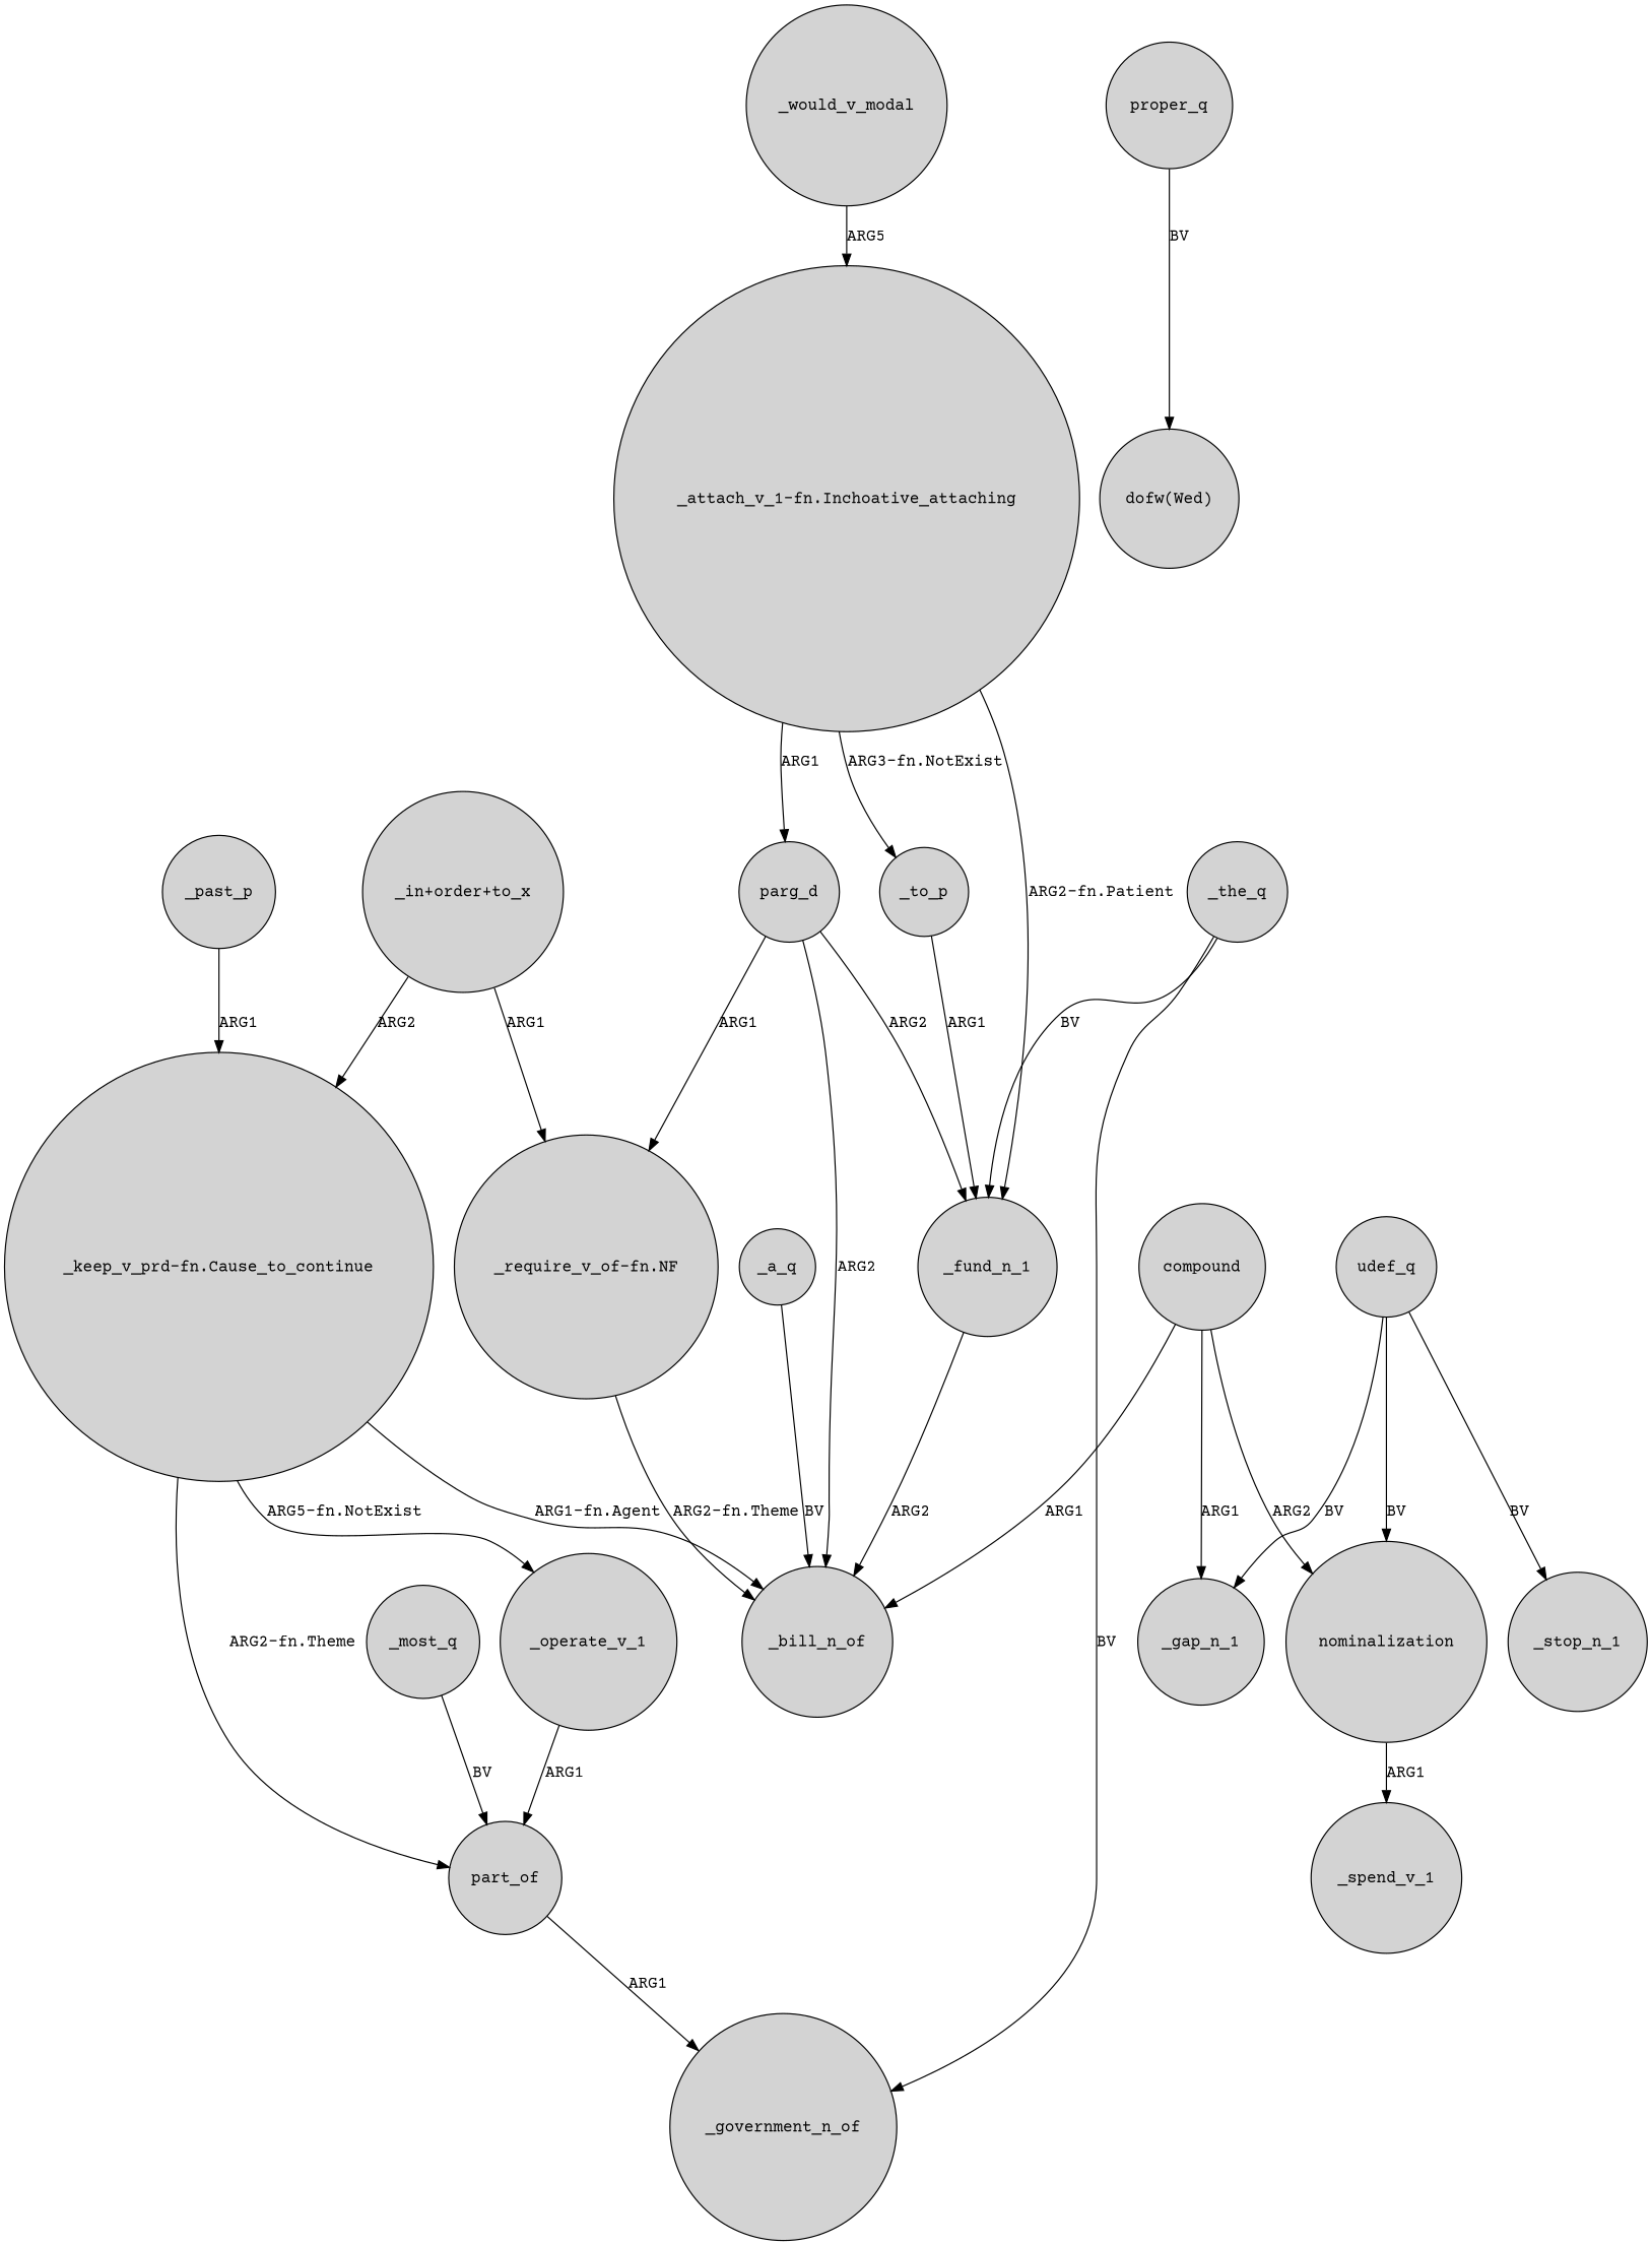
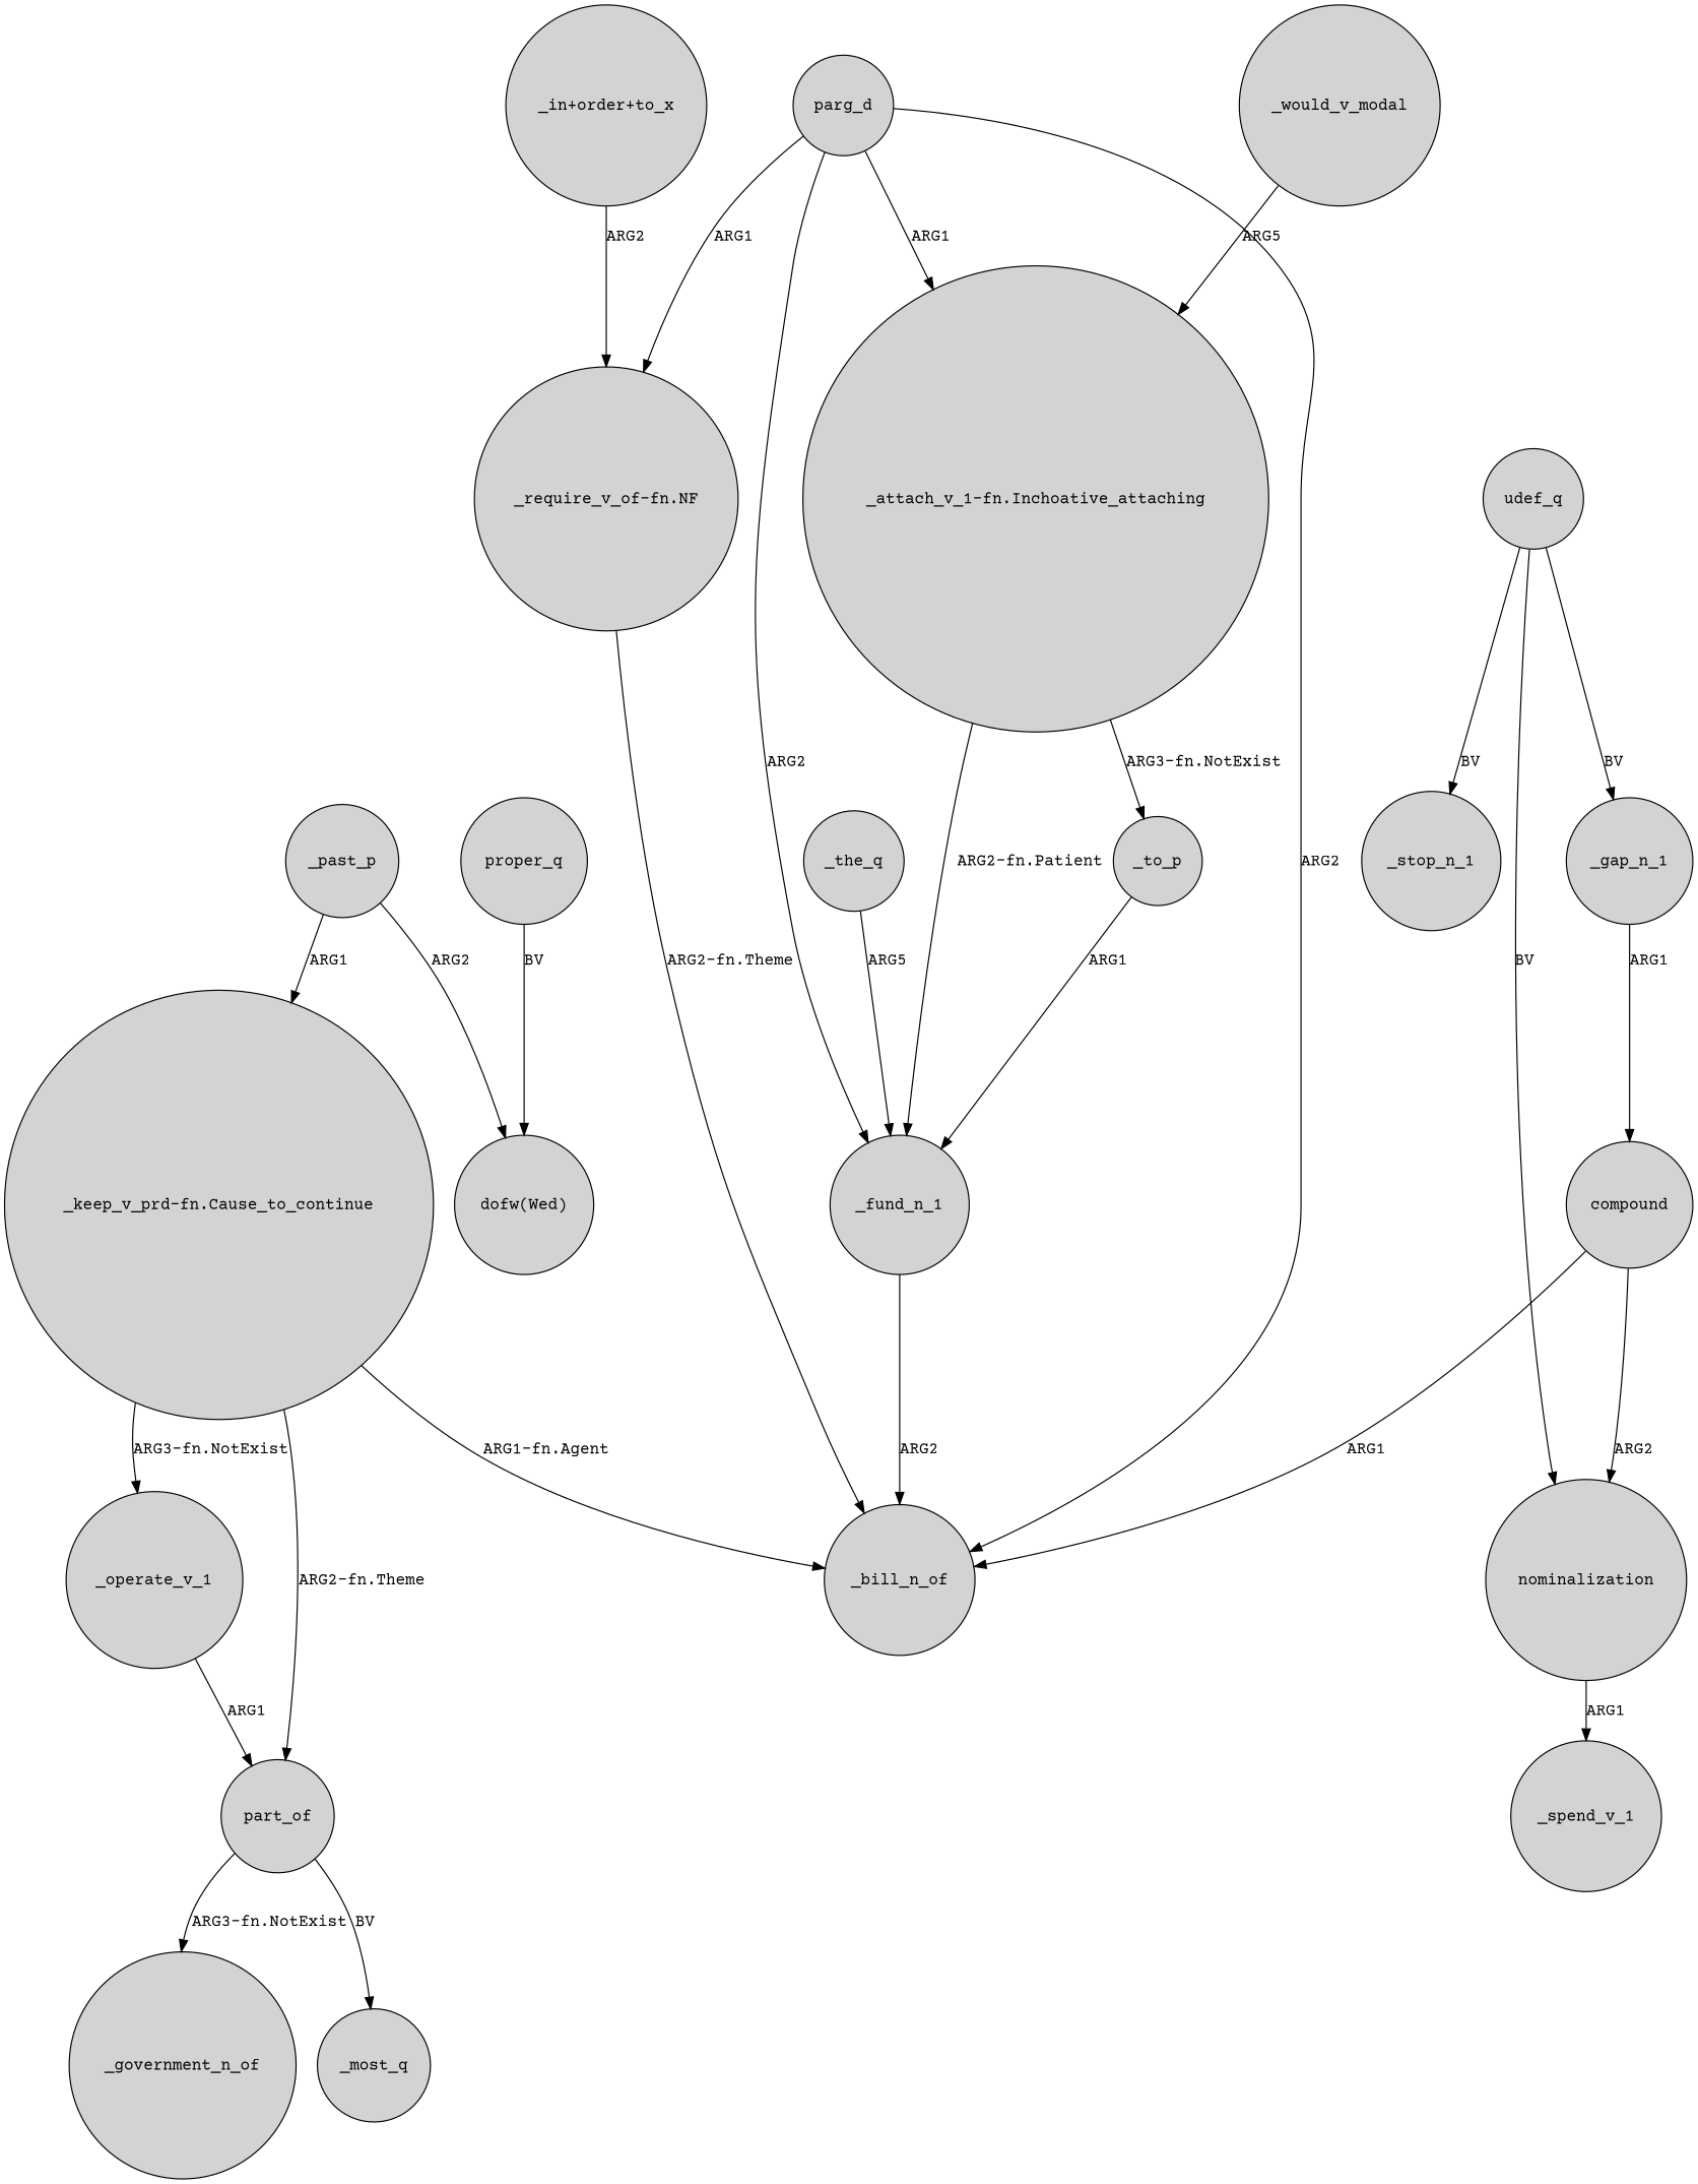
  digraph {
    fontname="Courier Prime"
    node [fontname="Courier Prime" shape=circle style=filled]
    edge [fontname="Courier Prime"]
    compound
    _bill_n_of
    nominalization
    _gap_n_1
    _spend_v_1
    "_keep_v_prd-fn.Cause_to_continue"
    _operate_v_1
    part_of
    _government_n_of
    "_in+order+to_x"
    "_require_v_of-fn.NF"
-   _a_q
    "_attach_v_1-fn.Inchoative_attaching"
    _to_p
    _fund_n_1
    udef_q
    _stop_n_1
    parg_d
    _the_q
    _would_v_modal
    proper_q
    "dofw(Wed)"
    _past_p
    _most_q
    compound -> _bill_n_of [label=ARG1]
    compound -> nominalization [label=ARG2]
-   compound -> _gap_n_1 [label=ARG1]
+   _gap_n_1 -> compound [label=ARG1]
    nominalization -> _spend_v_1 [label=ARG1]
    "_keep_v_prd-fn.Cause_to_continue" -> _bill_n_of [label="ARG1-fn.Agent"]
-   "_keep_v_prd-fn.Cause_to_continue" -> _operate_v_1 [label="ARG5-fn.NotExist"]
+   "_keep_v_prd-fn.Cause_to_continue" -> _operate_v_1 [label="ARG3-fn.NotExist"]
    "_keep_v_prd-fn.Cause_to_continue" -> part_of [label="ARG2-fn.Theme"]
    _operate_v_1 -> part_of [label=ARG1]
-   part_of -> _government_n_of [label=ARG1]
-   "_in+order+to_x" -> "_keep_v_prd-fn.Cause_to_continue" [label=ARG2]
-   "_in+order+to_x" -> "_require_v_of-fn.NF" [label=ARG1]
+   part_of -> _government_n_of [label="ARG3-fn.NotExist"]
+   "_in+order+to_x" -> "_require_v_of-fn.NF" [label=ARG2]
    "_require_v_of-fn.NF" -> _bill_n_of [label="ARG2-fn.Theme"]
-   _a_q -> _bill_n_of [label=BV]
    "_attach_v_1-fn.Inchoative_attaching" -> _to_p [label="ARG3-fn.NotExist"]
    "_attach_v_1-fn.Inchoative_attaching" -> _fund_n_1 [label="ARG2-fn.Patient"]
    _to_p -> _fund_n_1 [label=ARG1]
    _fund_n_1 -> _bill_n_of [label=ARG2]
    udef_q -> nominalization [label=BV]
    udef_q -> _gap_n_1 [label=BV]
    udef_q -> _stop_n_1 [label=BV]
    parg_d -> _bill_n_of [label=ARG2]
    parg_d -> "_require_v_of-fn.NF" [label=ARG1]
-   "_attach_v_1-fn.Inchoative_attaching" -> parg_d [label=ARG1]
+   parg_d -> "_attach_v_1-fn.Inchoative_attaching" [label=ARG1]
    parg_d -> _fund_n_1 [label=ARG2]
-   _the_q -> _government_n_of [label=BV]
-   _the_q -> _fund_n_1 [label=BV]
+   _the_q -> _fund_n_1 [label=ARG5]
    _would_v_modal -> "_attach_v_1-fn.Inchoative_attaching" [label=ARG5]
    proper_q -> "dofw(Wed)" [label=BV]
    _past_p -> "_keep_v_prd-fn.Cause_to_continue" [label=ARG1]
-   _most_q -> part_of [label=BV]
+   _past_p -> "dofw(Wed)" [label=ARG2]
+   part_of -> _most_q [label=BV]
  }
